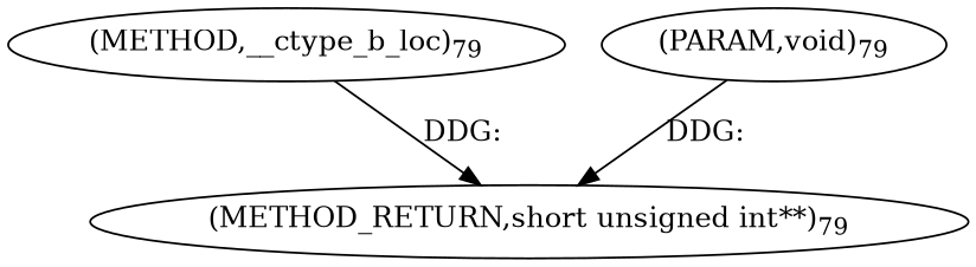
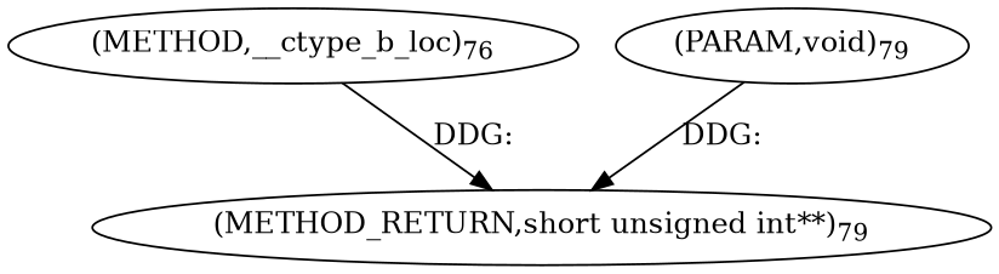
  digraph {
-   n1 [label=<(METHOD,__ctype_b_loc)<SUB>79</SUB>>]
+   n1 [label=<(METHOD,__ctype_b_loc)<SUB>76</SUB>>]
    n2 [label=<(METHOD_RETURN,short unsigned int**)<SUB>79</SUB>>]
    n3 [label=<(PARAM,void)<SUB>79</SUB>>]
    n1 -> n2 [label="DDG: "]
    n3 -> n2 [label="DDG: "]
  }
